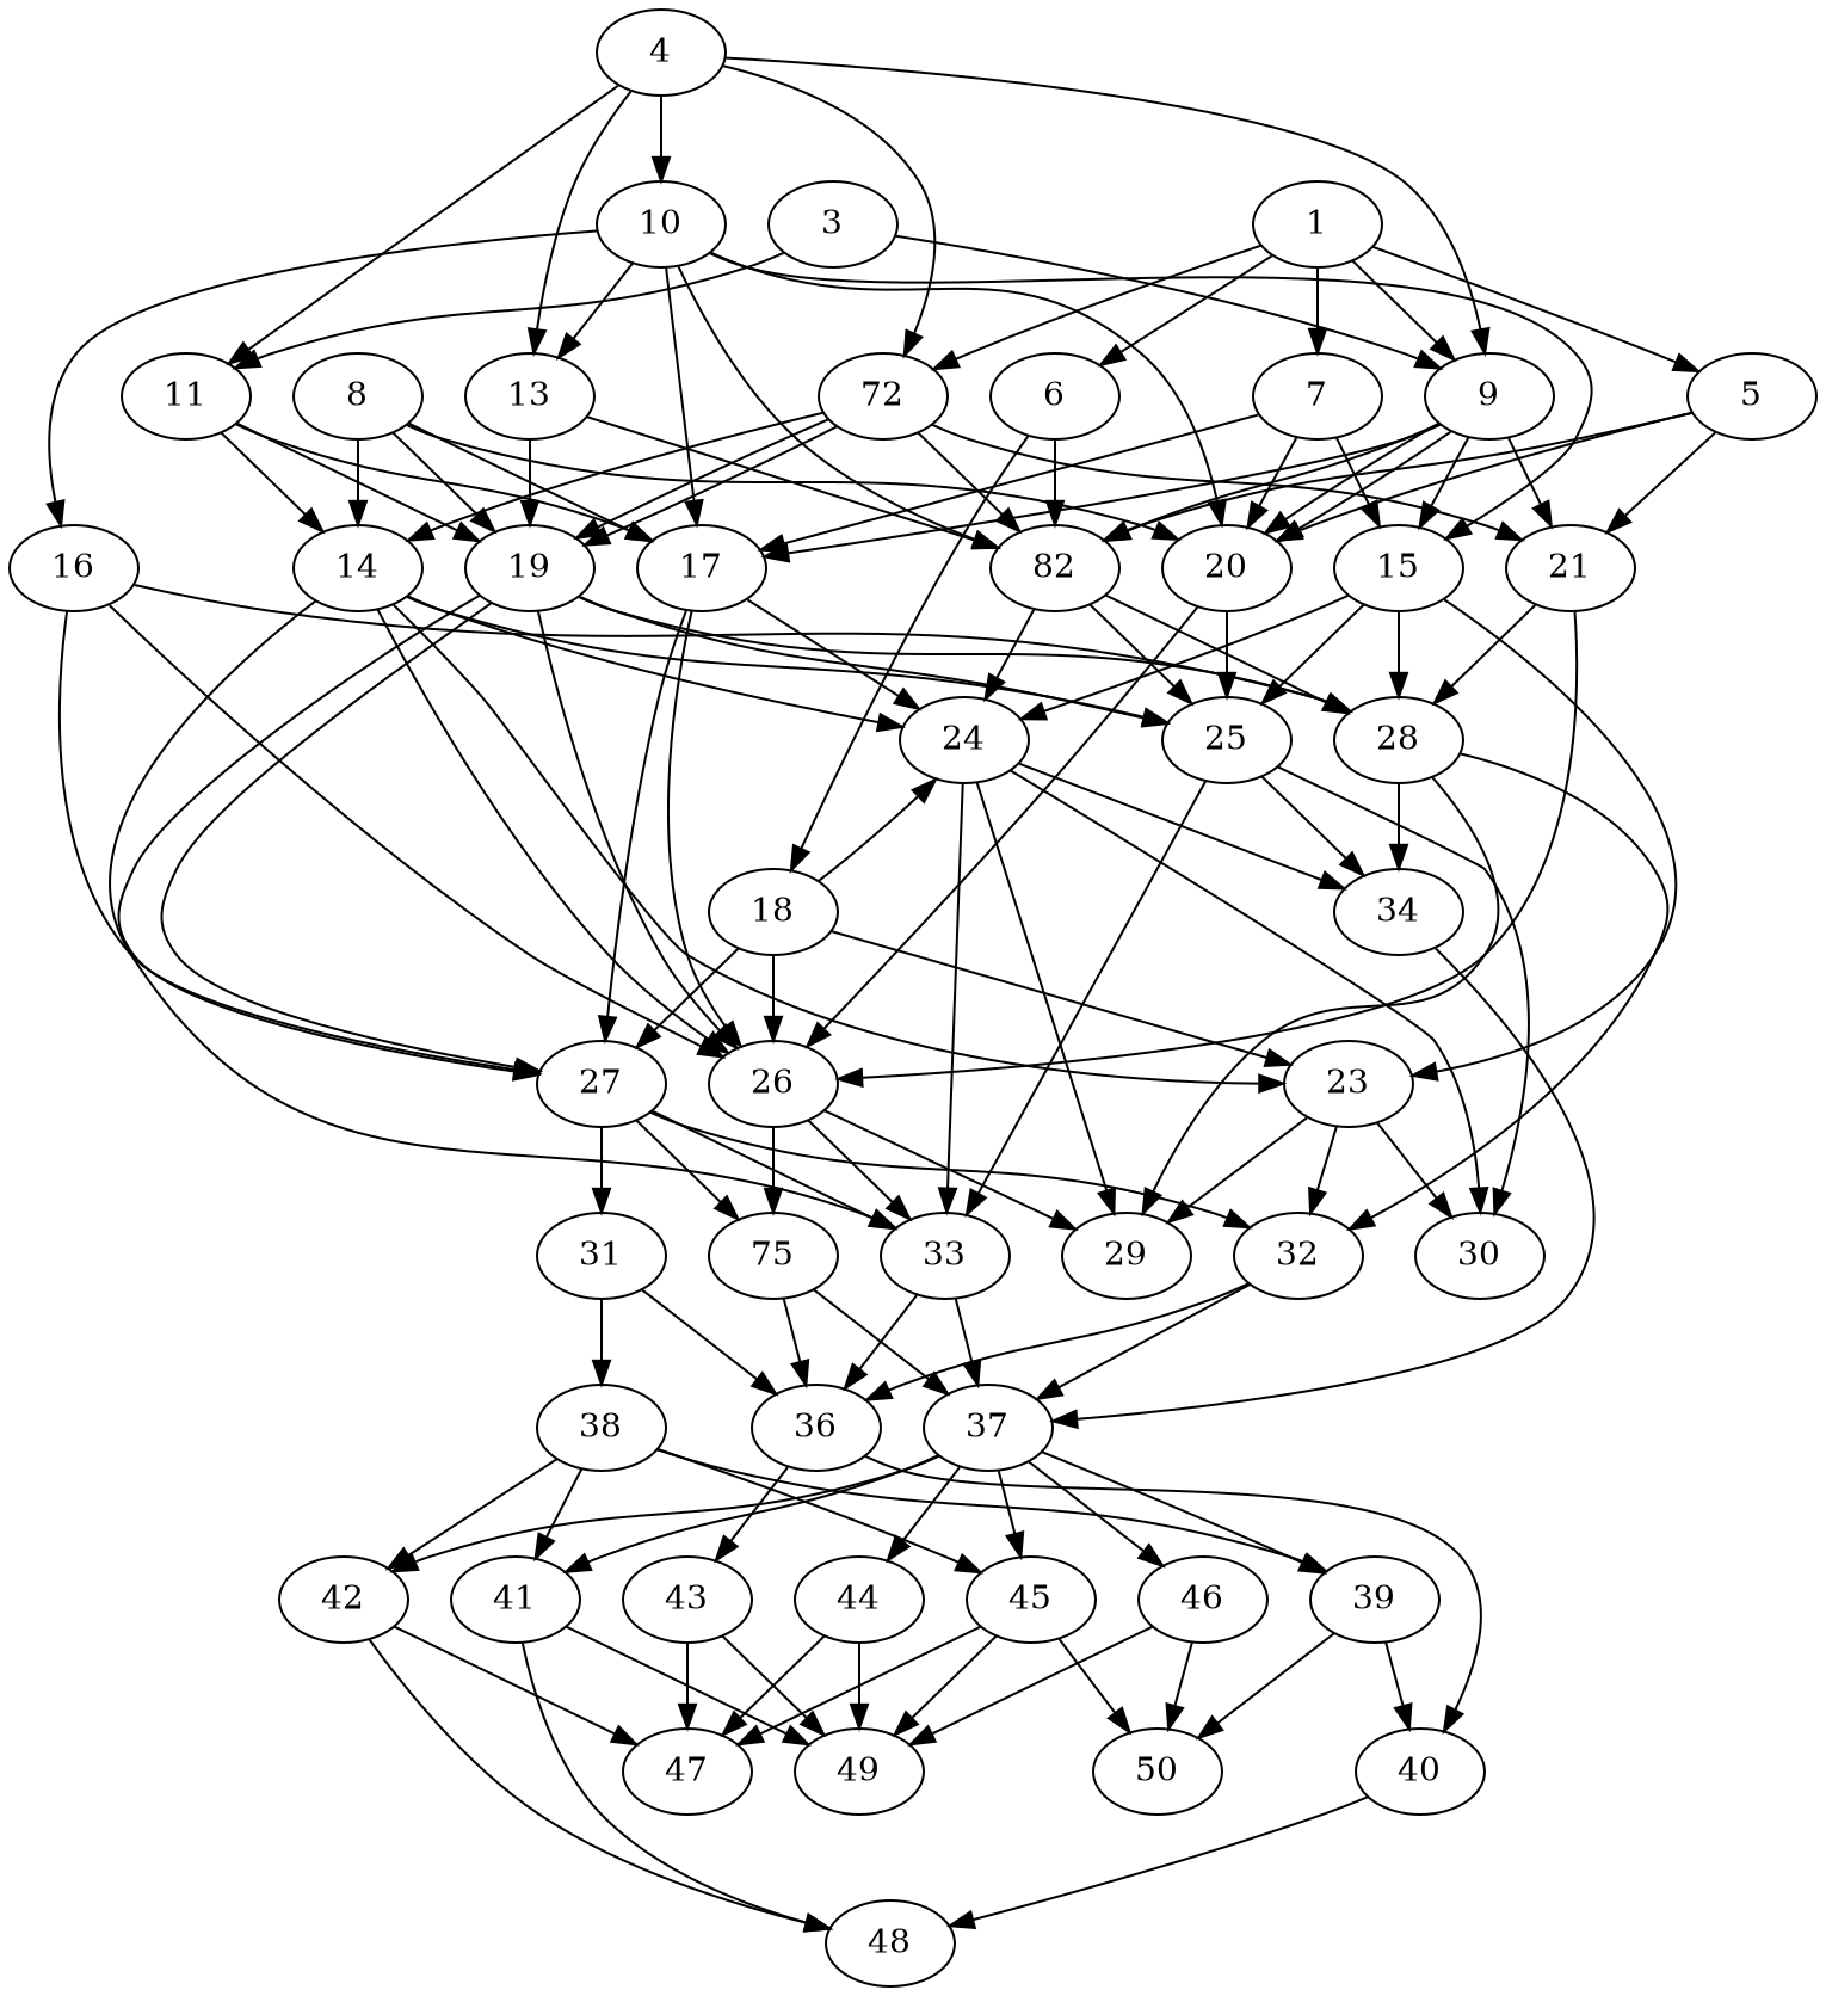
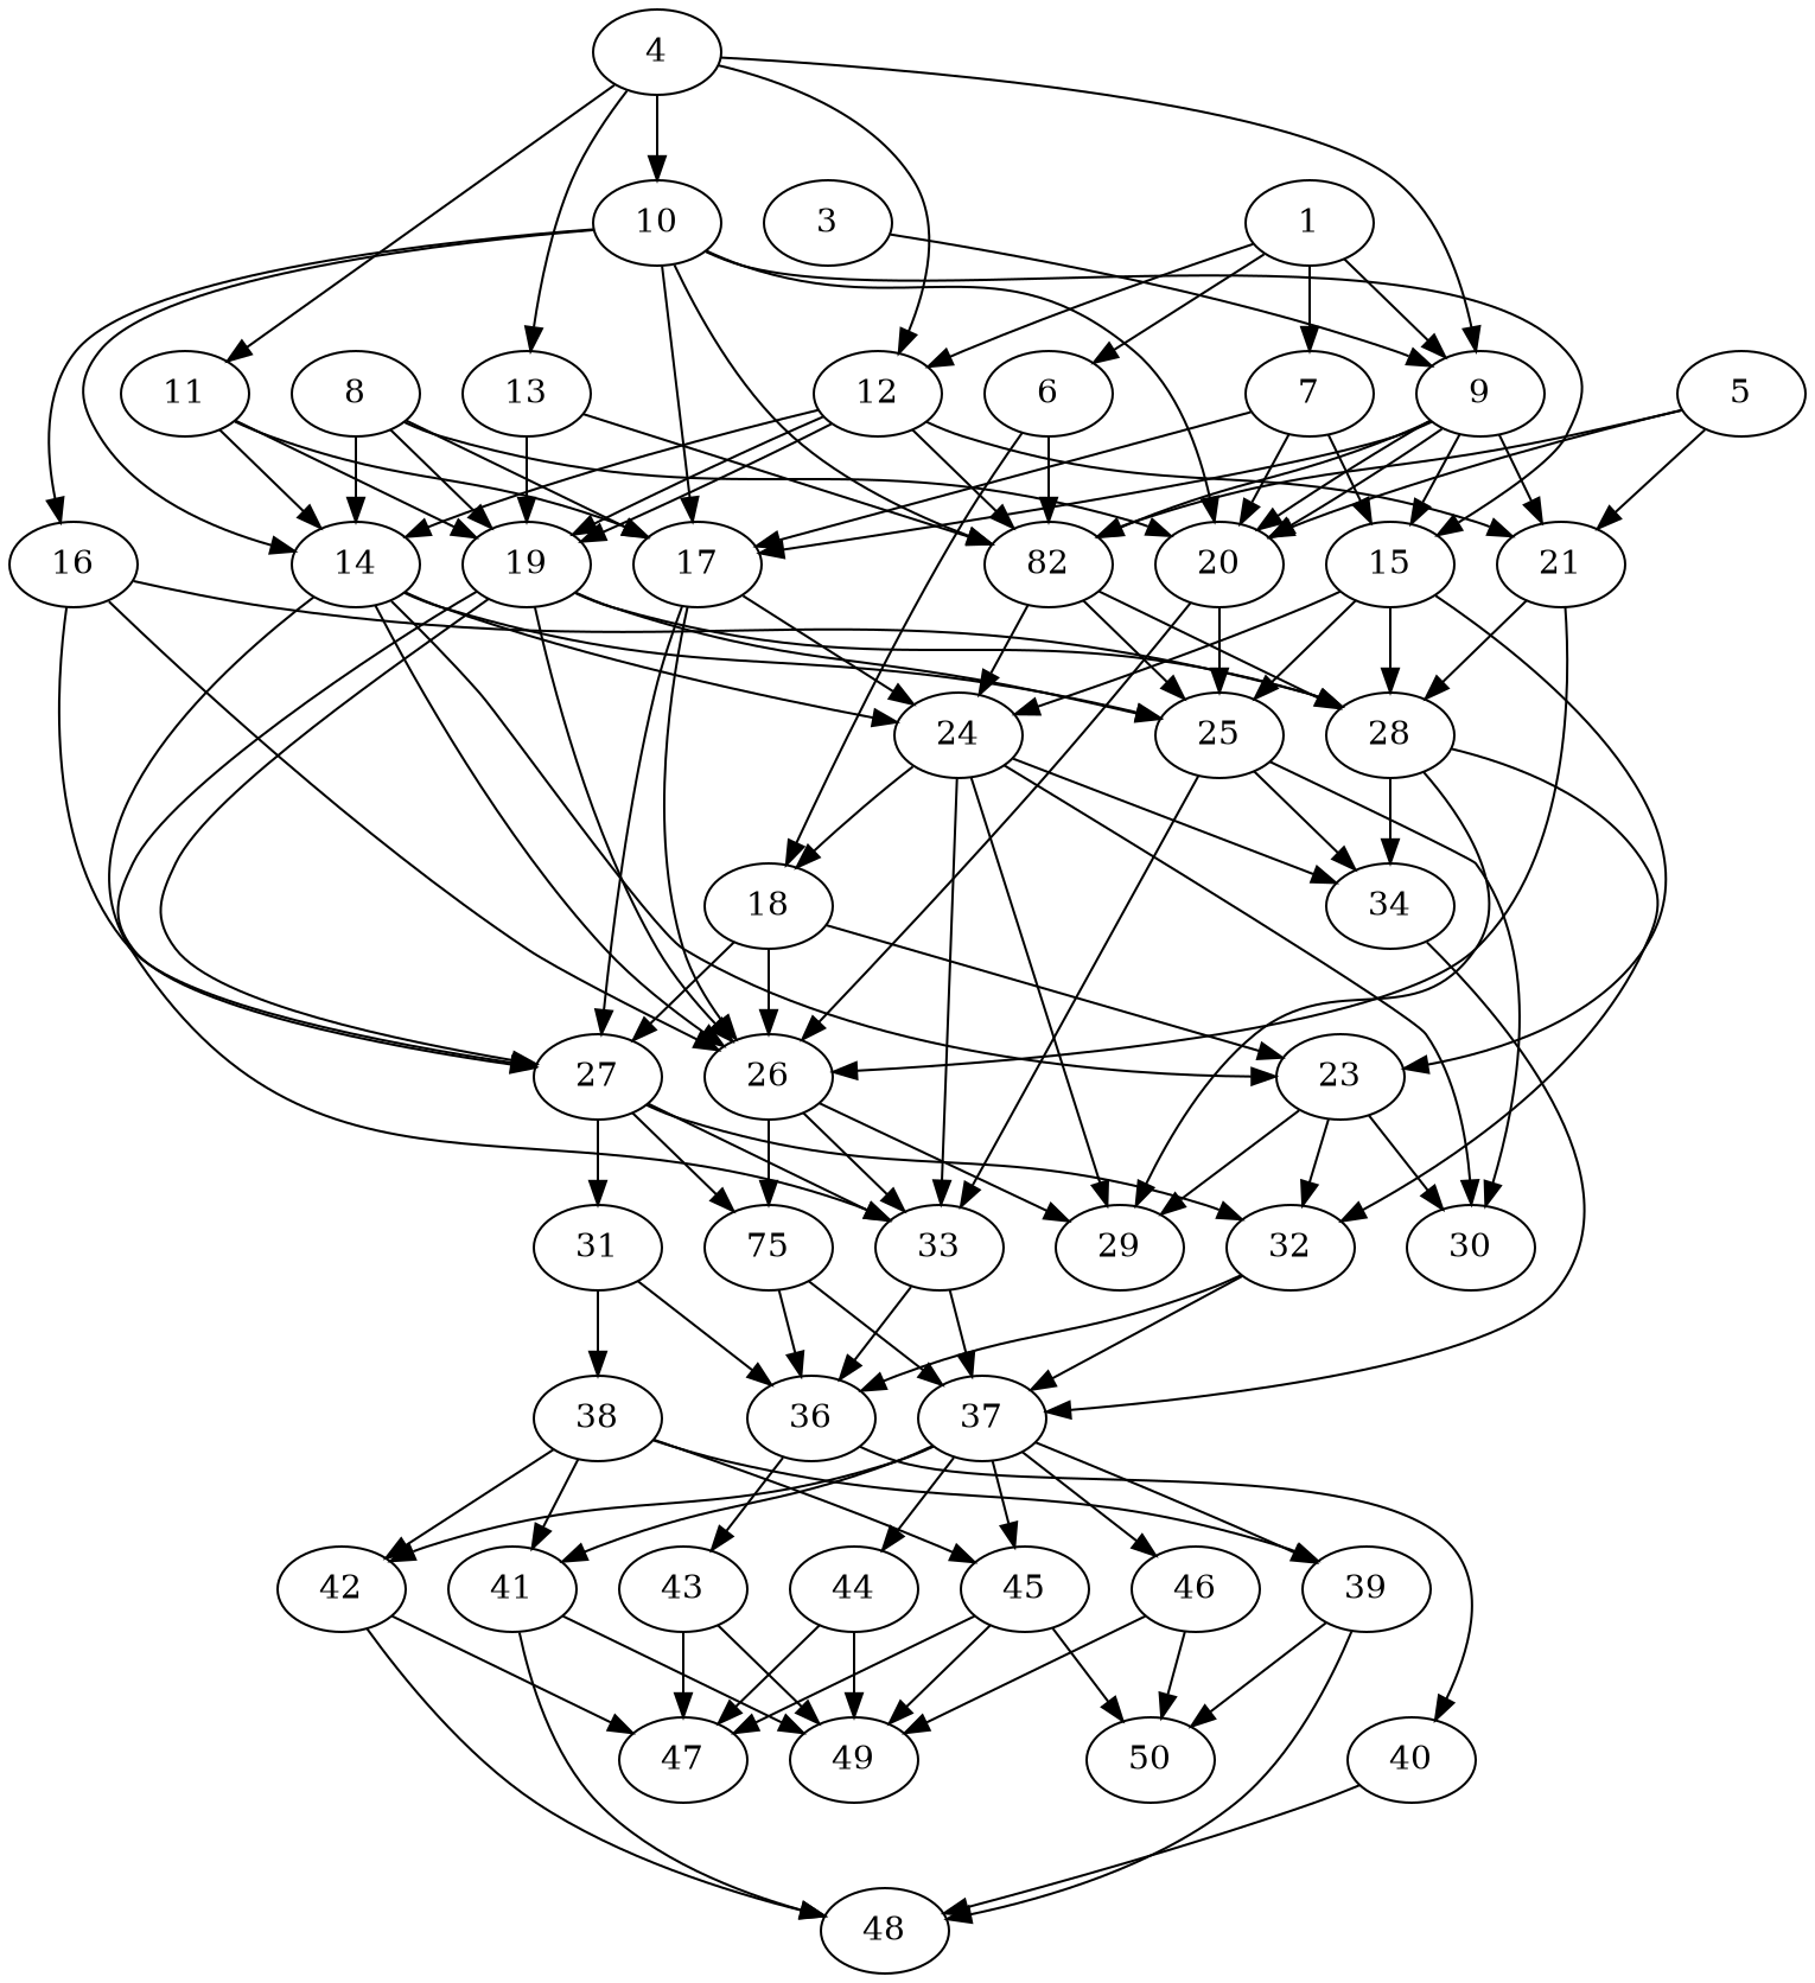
  digraph {
    node [alpha=0.12]
    1 [alpha=0.03 expect_size=16593920]
    5 [alpha=0.11 expect_size=15011840]
    6 [alpha=0.05 expect_size=51324928]
    7 [alpha=0.08 expect_size=14834688]
    9 [alpha=0.18 expect_size=48559104]
-   12 [alpha=0.02 expect_size=11365376 label=72]
+   12 [alpha=0.02 expect_size=11365376]
    20 [alpha=0.05 expect_size=14526464]
    21 [alpha=0.02 expect_size=42010624]
    n9 [alpha=0.10 expect_size=11309056 label=82]
    18 [alpha=0.01 expect_size=42714112]
    15 [alpha=0.16 expect_size=33258496]
    17 [alpha=0.08 expect_size=24341504]
    8 [alpha=0.10 expect_size=7945216]
    14 [alpha=0.05 expect_size=11257856]
    19 [expect_size=18315264]
    25 [alpha=0.06 expect_size=8642560]
    26 [alpha=0.18 expect_size=47203328]
    28 [expect_size=19841024]
    24 [alpha=0.13 expect_size=43426816]
    23 [alpha=0.05 expect_size=15314944]
    27 [alpha=0.14 expect_size=48697344]
    33 [alpha=0.20 expect_size=42745856]
    10 [expect_size=25520128]
    16 [alpha=0.01 expect_size=12066816]
    11 [alpha=0.07 expect_size=51228672]
    3 [alpha=0.11 expect_size=19911680]
    4 [alpha=0.09 expect_size=38407168]
    13 [expect_size=31379456]
    30 [expect_size=51250176]
    34 [alpha=0.00 expect_size=6228992]
    29 [alpha=0.08 expect_size=21924864]
    n32 [expect_size=37114880 label=75]
    32 [alpha=0.02 expect_size=19127296]
    31 [alpha=0.16 expect_size=15076352]
    36 [alpha=0.07 expect_size=50799616]
    37 [alpha=0.10 expect_size=46181376]
    38 [alpha=0.09 expect_size=32851968]
    40 [alpha=0.02 expect_size=31482880]
    43 [alpha=0.03 expect_size=8763392]
    41 [alpha=0.06 expect_size=12667904]
    39 [alpha=0.13 expect_size=13512704]
    42 [expect_size=50239488]
    45 [alpha=0.18 expect_size=9027584]
    44 [alpha=0.10 expect_size=8750080]
    46 [alpha=0.04 expect_size=37613568]
    48 [alpha=0.20 expect_size=30538752]
    49 [alpha=0.18 expect_size=51449856]
    47 [alpha=0.09 expect_size=6960128]
    50 [alpha=0.15 expect_size=35580928]
-   1 -> 5
    1 -> 6
    1 -> 7
    1 -> 9
    1 -> 12
    5 -> 20
    5 -> 21
    5 -> n9
    6 -> n9
    6 -> 18
    7 -> 20
    7 -> 15
    7 -> 17
    9 -> 20
    9 -> 20
    9 -> 21
    9 -> n9
    9 -> 15
    9 -> 17
    12 -> 21
    12 -> n9
    12 -> 14
    12 -> 19
    12 -> 19
    20 -> 25
    20 -> 26
    21 -> 26
    21 -> 28
    n9 -> 25
    n9 -> 28
    n9 -> 24
    18 -> 26
-   18 -> 24
+   24 -> 18
    18 -> 23
    18 -> 27
    15 -> 25
    15 -> 28
    15 -> 24
    15 -> 23
    17 -> 26
    17 -> 24
    17 -> 27
    8 -> 20
    8 -> 17
    8 -> 14
    8 -> 19
    14 -> 25
    14 -> 26
    14 -> 24
    14 -> 23
    14 -> 33
    19 -> 25
    19 -> 26
    19 -> 28
    19 -> 27
    19 -> 27
    25 -> 33
    25 -> 30
    25 -> 34
    26 -> 33
    26 -> 29
    26 -> n32
    28 -> 34
    28 -> 29
    28 -> 32
    24 -> 33
    24 -> 30
    24 -> 34
    24 -> 29
    23 -> 30
    23 -> 29
    23 -> 32
    27 -> 33
    27 -> n32
    27 -> 32
    27 -> 31
    33 -> 36
    33 -> 37
    10 -> 20
    10 -> n9
    10 -> 15
    10 -> 17
-   10 -> 13
+   10 -> 14
    10 -> 16
    16 -> 26
    16 -> 28
    16 -> 27
    11 -> 17
    11 -> 14
    11 -> 19
    3 -> 9
-   3 -> 11
    4 -> 9
    4 -> 12
    4 -> 10
    4 -> 11
    4 -> 13
    13 -> n9
    13 -> 19
    34 -> 37
    n32 -> 36
    n32 -> 37
    32 -> 36
    32 -> 37
    31 -> 36
    31 -> 38
    36 -> 40
    36 -> 43
    37 -> 41
    37 -> 39
    37 -> 42
    37 -> 45
    37 -> 44
    37 -> 46
    38 -> 41
    38 -> 39
    38 -> 42
    38 -> 45
    40 -> 48
    43 -> 49
    43 -> 47
    41 -> 48
    41 -> 49
-   39 -> 40
+   39 -> 48
    39 -> 50
    42 -> 48
    42 -> 47
    45 -> 49
    45 -> 47
    45 -> 50
    44 -> 49
    44 -> 47
    46 -> 49
    46 -> 50
  }
